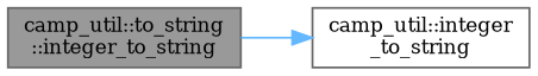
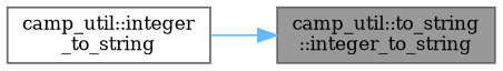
  digraph {
    rankdir=LR
    fontname="DejaVu Serif"
    node [fontname="DejaVu Serif" fontsize=10 shape=box style=filled]
    n1 [color=gray40 fillcolor=grey60 fontcolor=black height=0.2 label="camp_util::to_string\l::integer_to_string" width=0.4]
    n2 [color=grey40 fillcolor=white height=0.2 label="camp_util::integer\l_to_string" width=0.4]
-   n1 -> n2 [color=steelblue1 fontname="DejaVu Serif" fontsize=10 labelfontname=Helvetica labelfontsize=10 style=solid]
+   n2 -> n1 [color=steelblue1 fontname="DejaVu Serif" fontsize=10 labelfontname=Helvetica labelfontsize=10 style=solid]
  }
